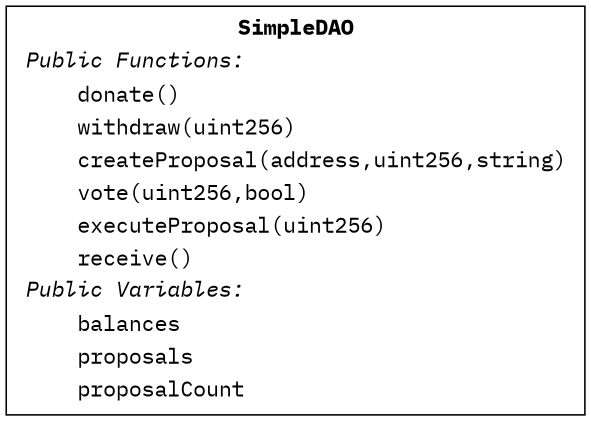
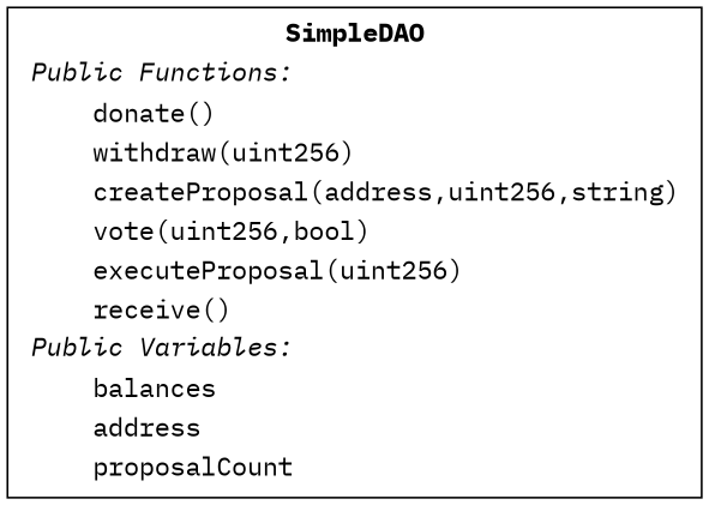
  digraph {
    fontname="IBM Plex Mono"
-   n1 [label=< <TABLE border="0"><TR><TD align="center"><B>SimpleDAO</B></TD></TR><TR><TD align="left"><I>Public Functions:</I></TD></TR><TR><TD align="left">    donate()</TD></TR><TR><TD align="left">    withdraw(uint256)</TD></TR><TR><TD align="left">    createProposal(address,uint256,string)</TD></TR><TR><TD align="left">    vote(uint256,bool)</TD></TR><TR><TD align="left">    executeProposal(uint256)</TD></TR><TR><TD align="left">    receive()</TD></TR><TR><TD align="left"><I>Public Variables:</I></TD></TR><TR><TD align="left">    balances</TD></TR><TR><TD align="left">    proposals</TD></TR><TR><TD align="left">    proposalCount</TD></TR></TABLE> > shape=box fontname="IBM Plex Mono"]
+   n1 [label=< <TABLE border="0"><TR><TD align="center"><B>SimpleDAO</B></TD></TR><TR><TD align="left"><I>Public Functions:</I></TD></TR><TR><TD align="left">    donate()</TD></TR><TR><TD align="left">    withdraw(uint256)</TD></TR><TR><TD align="left">    createProposal(address,uint256,string)</TD></TR><TR><TD align="left">    vote(uint256,bool)</TD></TR><TR><TD align="left">    executeProposal(uint256)</TD></TR><TR><TD align="left">    receive()</TD></TR><TR><TD align="left"><I>Public Variables:</I></TD></TR><TR><TD align="left">    balances</TD></TR><TR><TD align="left">    address</TD></TR><TR><TD align="left">    proposalCount</TD></TR></TABLE> > shape=box fontname="IBM Plex Mono"]
  }
